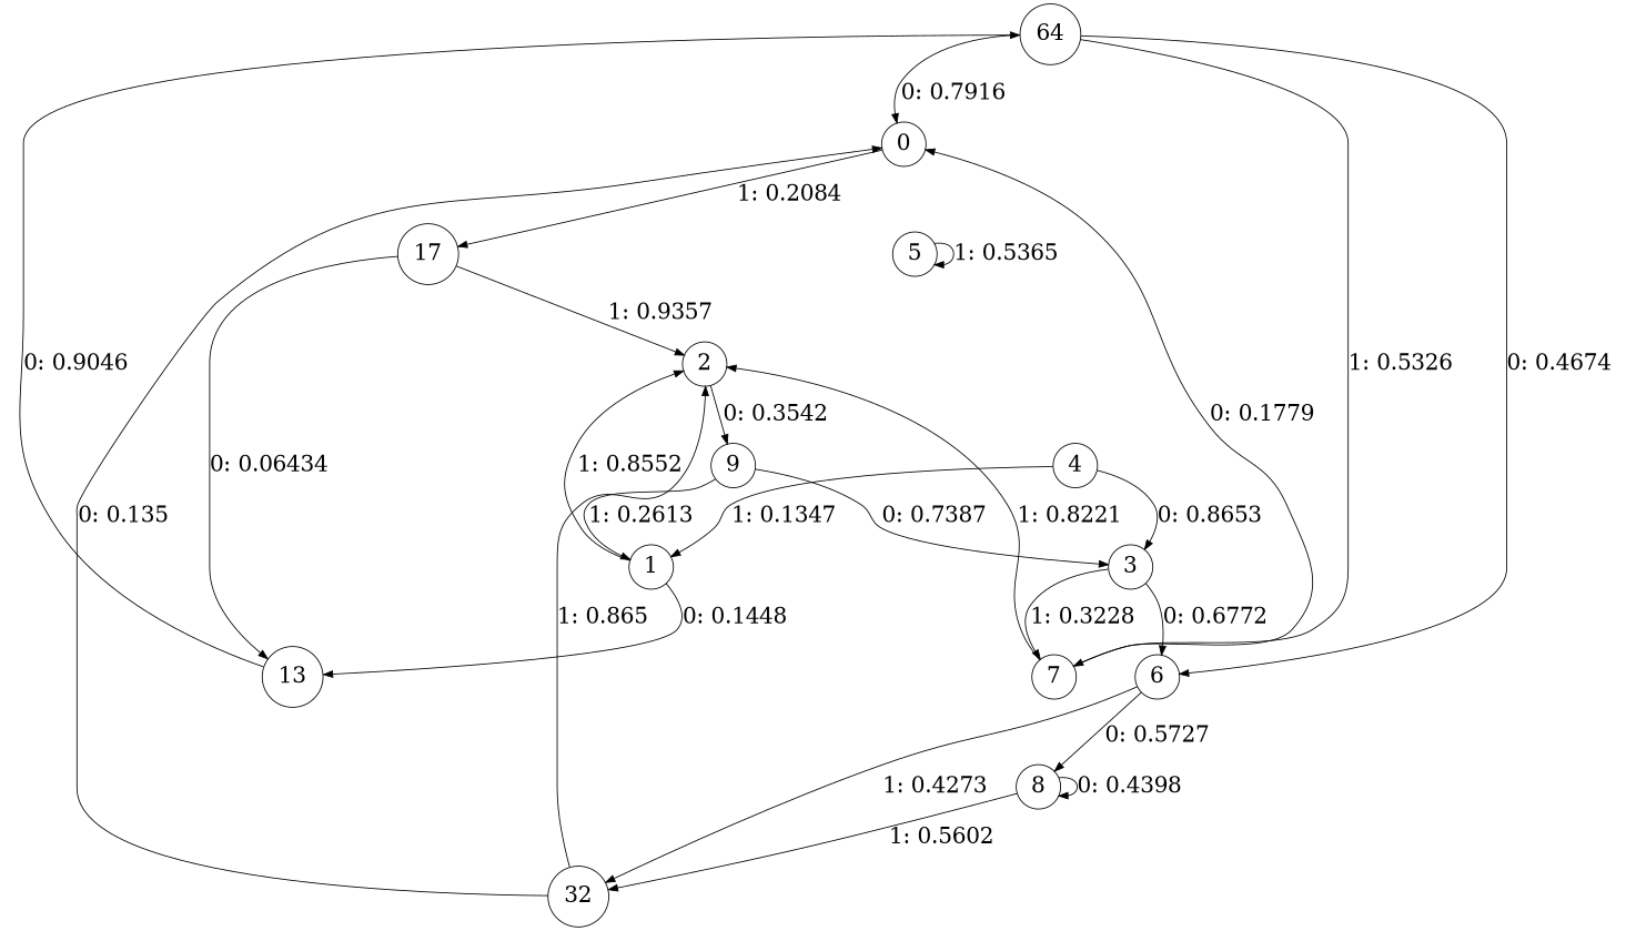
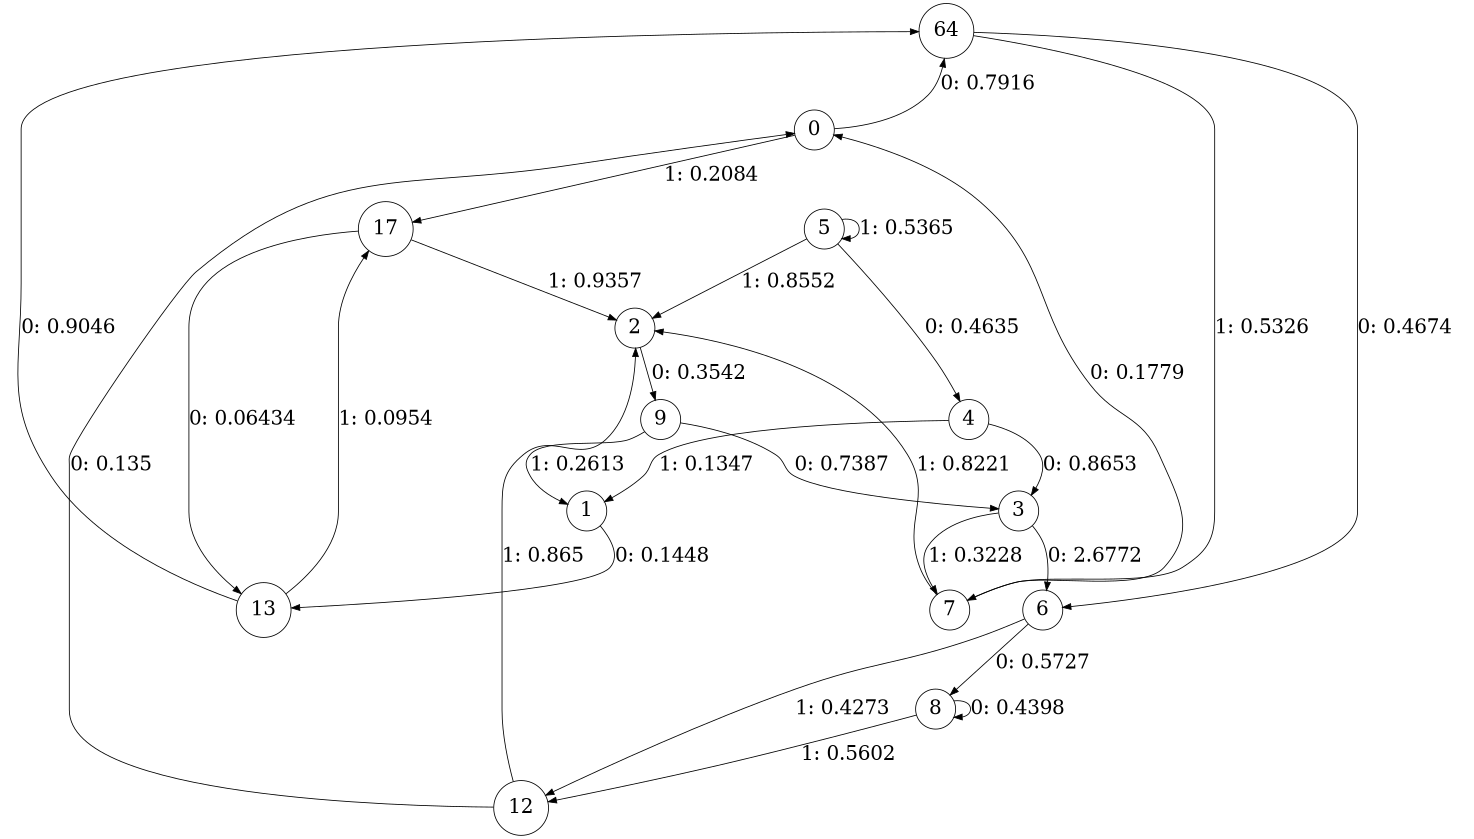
  digraph {
    node [fontsize=24 shape=circle]
    edge [fontsize=24]
    n1 [label=64]
    0
    n3 [label=17]
    6
    7
    13
    2
    8
-   12 [label=32]
+   12
    9
    1
    3
    4
    5
    n1 -> 6 [label="0: 0.4674   "]
    n1 -> 7 [label="1: 0.5326   "]
-   n1 -> 0 [label="0: 0.7916   "]
+   0 -> n1 [label="0: 0.7916   "]
    0 -> n3 [label="1: 0.2084   "]
    n3 -> 13 [label="0: 0.06434  "]
    n3 -> 2 [label="1: 0.9357   "]
    6 -> 8 [label="0: 0.5727   "]
    6 -> 12 [label="1: 0.4273   "]
    7 -> 0 [label="0: 0.1779   "]
    7 -> 2 [label="1: 0.8221   "]
    13 -> n1 [label="0: 0.9046   "]
+   13 -> n3 [label="1: 0.0954   "]
    2 -> 9 [label="0: 0.3542   "]
    8 -> 8 [label="0: 0.4398   "]
    8 -> 12 [label="1: 0.5602   "]
    12 -> 0 [label="0: 0.135    "]
    12 -> 2 [label="1: 0.865    "]
    9 -> 1 [label="1: 0.2613   "]
    9 -> 3 [label="0: 0.7387   "]
    1 -> 13 [label="0: 0.1448   "]
-   1 -> 2 [label="1: 0.8552   "]
-   3 -> 6 [label="0: 0.6772   "]
+   5 -> 2 [label="1: 0.8552   "]
+   3 -> 6 [label="0: 2.6772   "]
    3 -> 7 [label="1: 0.3228   "]
    4 -> 1 [label="1: 0.1347   "]
    4 -> 3 [label="0: 0.8653   "]
+   5 -> 4 [label="0: 0.4635   "]
    5 -> 5 [label="1: 0.5365   "]
  }
